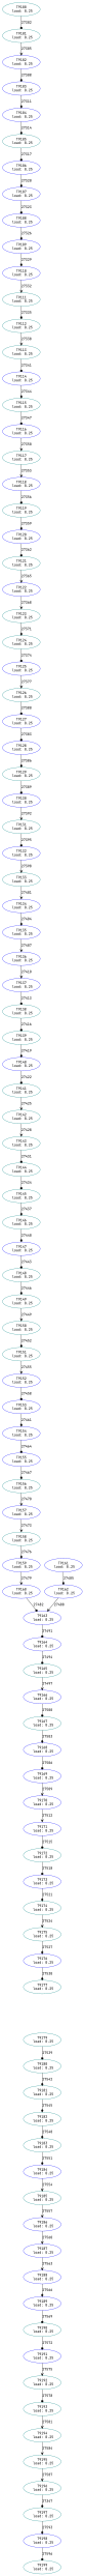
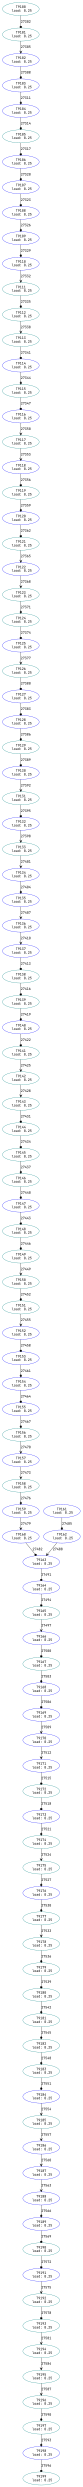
  digraph {
    fontname="JetBrains Mono"
    node [color=teal fontname="JetBrains Mono"]
    edge [arrowhead=vee fontname="JetBrains Mono"]
    n1 [label="T9100\n load: 0.25"]
    n2 [label="T9101\n load: 0.25"]
    n3 [color=blue label="T9102\n load: 0.25"]
    n4 [color=blue label="T9103\n load: 0.25"]
    n5 [color=blue label="T9104\n load: 0.25"]
    n6 [label="T9105\n load: 0.25"]
    n7 [color=blue label="T9106\n load: 0.25"]
    n8 [color=blue label="T9107\n load: 0.25"]
    n9 [color=blue label="T9108\n load: 0.25"]
    n10 [color=blue label="T9109\n load: 0.25"]
    n11 [color=blue label="T9110\n load: 0.25"]
    n12 [label="T9111\n load: 0.25"]
    n13 [label="T9112\n load: 0.25"]
    n14 [label="T9113\n load: 0.25"]
    n15 [color=blue label="T9114\n load: 0.25"]
    n16 [label="T9115\n load: 0.25"]
    n17 [color=blue label="T9116\n load: 0.25"]
    n18 [label="T9117\n load: 0.25"]
    n19 [color=blue label="T9118\n load: 0.25"]
    n20 [label="T9119\n load: 0.25"]
    n21 [color=blue label="T9120\n load: 0.25"]
    n22 [label="T9121\n load: 0.25"]
    n23 [color=blue label="T9122\n load: 0.25"]
    n24 [label="T9123\n load: 0.25"]
    n25 [label="T9124\n load: 0.25"]
    n26 [color=blue label="T9125\n load: 0.25"]
    n27 [label="T9126\n load: 0.25"]
    n28 [color=blue label="T9127\n load: 0.25"]
    n29 [color=blue label="T9128\n load: 0.25"]
    n30 [label="T9129\n load: 0.25"]
    n31 [color=blue label="T9130\n load: 0.25"]
    n32 [label="T9131\n load: 0.25"]
    n33 [color=blue label="T9132\n load: 0.25"]
    n34 [label="T9133\n load: 0.25"]
    n35 [color=blue label="T9134\n load: 0.25"]
    n36 [color=blue label="T9135\n load: 0.25"]
    n37 [color=blue label="T9136\n load: 0.25"]
    n38 [color=blue label="T9137\n load: 0.25"]
    n39 [label="T9138\n load: 0.25"]
    n40 [label="T9139\n load: 0.25"]
    n41 [color=blue label="T9140\n load: 0.25"]
    n42 [label="T9141\n load: 0.25"]
    n43 [label="T9142\n load: 0.25"]
    n44 [label="T9143\n load: 0.25"]
    n45 [label="T9144\n load: 0.25"]
    n46 [label="T9145\n load: 0.25"]
    n47 [label="T9146\n load: 0.25"]
    n48 [color=blue label="T9147\n load: 0.25"]
    n49 [label="T9148\n load: 0.25"]
    n50 [label="T9149\n load: 0.25"]
    n51 [label="T9150\n load: 0.25"]
    n52 [label="T9151\n load: 0.25"]
    n53 [color=blue label="T9152\n load: 0.25"]
    n54 [color=blue label="T9153\n load: 0.25"]
    n55 [color=blue label="T9154\n load: 0.25"]
    n56 [color=blue label="T9155\n load: 0.25"]
    n57 [label="T9156\n load: 0.25"]
    n58 [color=blue label="T9157\n load: 0.25"]
    n59 [label="T9158\n load: 0.25"]
    n60 [color=blue label="T9159\n load: 0.25"]
    n61 [color=blue label="T9160\n load: 0.25"]
    n62 [color=blue label="T9163\n load: 0.25"]
    n63 [color=blue label="T9161\n load: 0.25"]
    n64 [color=blue label="T9162\n load: 0.25"]
    n65 [color=blue label="T9164\n load: 0.25"]
    n66 [label="T9165\n load: 0.25"]
    n67 [color=blue label="T9166\n load: 0.25"]
    n68 [label="T9167\n load: 0.25"]
    n69 [color=blue label="T9168\n load: 0.25"]
    n70 [color=blue label="T9169\n load: 0.25"]
    n71 [color=blue label="T9170\n load: 0.25"]
    n72 [color=blue label="T9171\n load: 0.25"]
    n73 [label="T9172\n load: 0.25"]
    n74 [color=blue label="T9173\n load: 0.25"]
    n75 [label="T9174\n load: 0.25"]
    n76 [label="T9175\n load: 0.25"]
    n77 [color=blue label="T9176\n load: 0.25"]
    n78 [label="T9177\n load: 0.25"]
+   n79 [label="T9178\n load: 0.25"]
    n80 [label="T9179\n load: 0.25"]
    n81 [label="T9180\n load: 0.25"]
    n82 [label="T9181\n load: 0.25"]
    n83 [label="T9182\n load: 0.25"]
    n84 [label="T9183\n load: 0.25"]
    n85 [color=blue label="T9184\n load: 0.25"]
    n86 [label="T9185\n load: 0.25"]
    n87 [color=blue label="T9186\n load: 0.25"]
    n88 [color=blue label="T9187\n load: 0.25"]
    n89 [color=blue label="T9188\n load: 0.25"]
    n90 [color=blue label="T9189\n load: 0.25"]
    n91 [label="T9190\n load: 0.25"]
    n92 [color=blue label="T9191\n load: 0.25"]
    n93 [label="T9192\n load: 0.25"]
    n94 [label="T9193\n load: 0.25"]
    n95 [label="T9194\n load: 0.25"]
    n96 [label="T9195\n load: 0.25"]
    n97 [label="T9196\n load: 0.25"]
    n98 [label="T9197\n load: 0.25"]
    n99 [color=blue label="T9198\n load: 0.25"]
    n100 [label="T9199\n load: 0.25"]
    n1 -> n2 [arrowhead=dot label=27302]
    n2 -> n3 [label=27305]
    n3 -> n4 [arrowhead=diamond label=27308]
    n4 -> n5 [arrowhead=diamond label=27311]
    n5 -> n6 [arrowhead=diamond label=27314]
    n6 -> n7 [arrowhead=dot label=27317]
    n7 -> n8 [arrowhead=diamond label=27320]
    n8 -> n9 [arrowhead=dot label=27323]
    n9 -> n10 [arrowhead=diamond label=27326]
    n10 -> n11 [arrowhead=diamond label=27329]
    n11 -> n12 [label=27332]
    n12 -> n13 [arrowhead=diamond label=27335]
    n13 -> n14 [label=27338]
    n14 -> n15 [arrowhead=dot label=27341]
    n15 -> n16 [arrowhead=diamond label=27344]
    n16 -> n17 [arrowhead=dot label=27347]
    n17 -> n18 [label=27350]
    n18 -> n19 [label=27353]
    n19 -> n20 [arrowhead=dot label=27356]
    n20 -> n21 [arrowhead=diamond label=27359]
    n21 -> n22 [arrowhead=dot label=27362]
    n22 -> n23 [label=27365]
    n23 -> n24 [label=27368]
    n24 -> n25 [arrowhead=diamond label=27371]
    n25 -> n26 [arrowhead=dot label=27374]
    n26 -> n27 [label=27377]
    n27 -> n28 [arrowhead=dot label=27380]
    n28 -> n29 [arrowhead=dot label=27383]
    n29 -> n30 [arrowhead=diamond label=27386]
    n30 -> n31 [arrowhead=dot label=27389]
    n31 -> n32 [label=27392]
    n32 -> n33 [arrowhead=dot label=27395]
    n33 -> n34 [label=27398]
    n34 -> n35 [label=27401]
    n35 -> n36 [arrowhead=diamond label=27404]
    n36 -> n37 [label=27407]
    n37 -> n38 [label=27410]
    n38 -> n39 [arrowhead=dot label=27413]
    n39 -> n40 [arrowhead=dot label=27416]
    n40 -> n41 [arrowhead=diamond label=27419]
    n41 -> n42 [arrowhead=dot label=27422]
    n42 -> n43 [label=27425]
    n43 -> n44 [label=27428]
    n44 -> n45 [arrowhead=dot label=27431]
    n45 -> n46 [arrowhead=dot label=27434]
    n46 -> n47 [arrowhead=diamond label=27437]
    n47 -> n48 [arrowhead=diamond label=27440]
    n48 -> n49 [arrowhead=dot label=27443]
    n49 -> n50 [arrowhead=diamond label=27446]
    n50 -> n51 [label=27449]
    n51 -> n52 [arrowhead=diamond label=27452]
    n52 -> n53 [label=27455]
    n53 -> n54 [arrowhead=dot label=27458]
    n54 -> n55 [arrowhead=diamond label=27461]
    n55 -> n56 [arrowhead=dot label=27464]
    n56 -> n57 [arrowhead=diamond label=27467]
    n57 -> n58 [label=27470]
    n58 -> n59 [label=27473]
    n59 -> n60 [arrowhead=diamond label=27476]
    n60 -> n61 [label=27479]
    n61 -> n62 [arrowhead=dot label=27482]
    n62 -> n65 [arrowhead=dot label=27491]
    n63 -> n64 [arrowhead=diamond label=27485]
    n64 -> n62 [label=27488]
    n65 -> n66 [arrowhead=dot label=27494]
    n66 -> n67 [label=27497]
    n67 -> n68 [arrowhead=dot label=27500]
    n68 -> n69 [arrowhead=diamond label=27503]
    n69 -> n70 [arrowhead=dot label=27506]
    n70 -> n71 [label=27509]
    n71 -> n72 [label=27512]
    n72 -> n73 [arrowhead=dot label=27515]
    n73 -> n74 [arrowhead=dot label=27518]
    n74 -> n75 [arrowhead=diamond label=27521]
    n75 -> n76 [label=27524]
    n76 -> n77 [arrowhead=diamond label=27527]
    n77 -> n78 [arrowhead=diamond label=27530]
+   n78 -> n79 [label=27533]
+   n79 -> n80 [arrowhead=diamond label=27536]
    n80 -> n81 [arrowhead=dot label=27539]
    n81 -> n82 [arrowhead=diamond label=27542]
    n82 -> n83 [arrowhead=diamond label=27545]
    n83 -> n84 [arrowhead=diamond label=27548]
    n84 -> n85 [arrowhead=diamond label=27551]
    n85 -> n86 [label=27554]
    n86 -> n87 [label=27557]
    n87 -> n88 [label=27560]
    n88 -> n89 [label=27563]
    n89 -> n90 [arrowhead=diamond label=27566]
    n90 -> n91 [arrowhead=dot label=27569]
    n91 -> n92 [arrowhead=dot label=27572]
    n92 -> n93 [label=27575]
    n93 -> n94 [arrowhead=dot label=27578]
    n94 -> n95 [label=27581]
    n95 -> n96 [label=27584]
    n96 -> n97 [label=27587]
-   n97 -> n98 [arrowhead=diamond label=27347]
+   n97 -> n98 [arrowhead=diamond label=27590]
    n98 -> n99 [arrowhead=diamond label=27593]
    n99 -> n100 [arrowhead=dot label=27596]
  }
